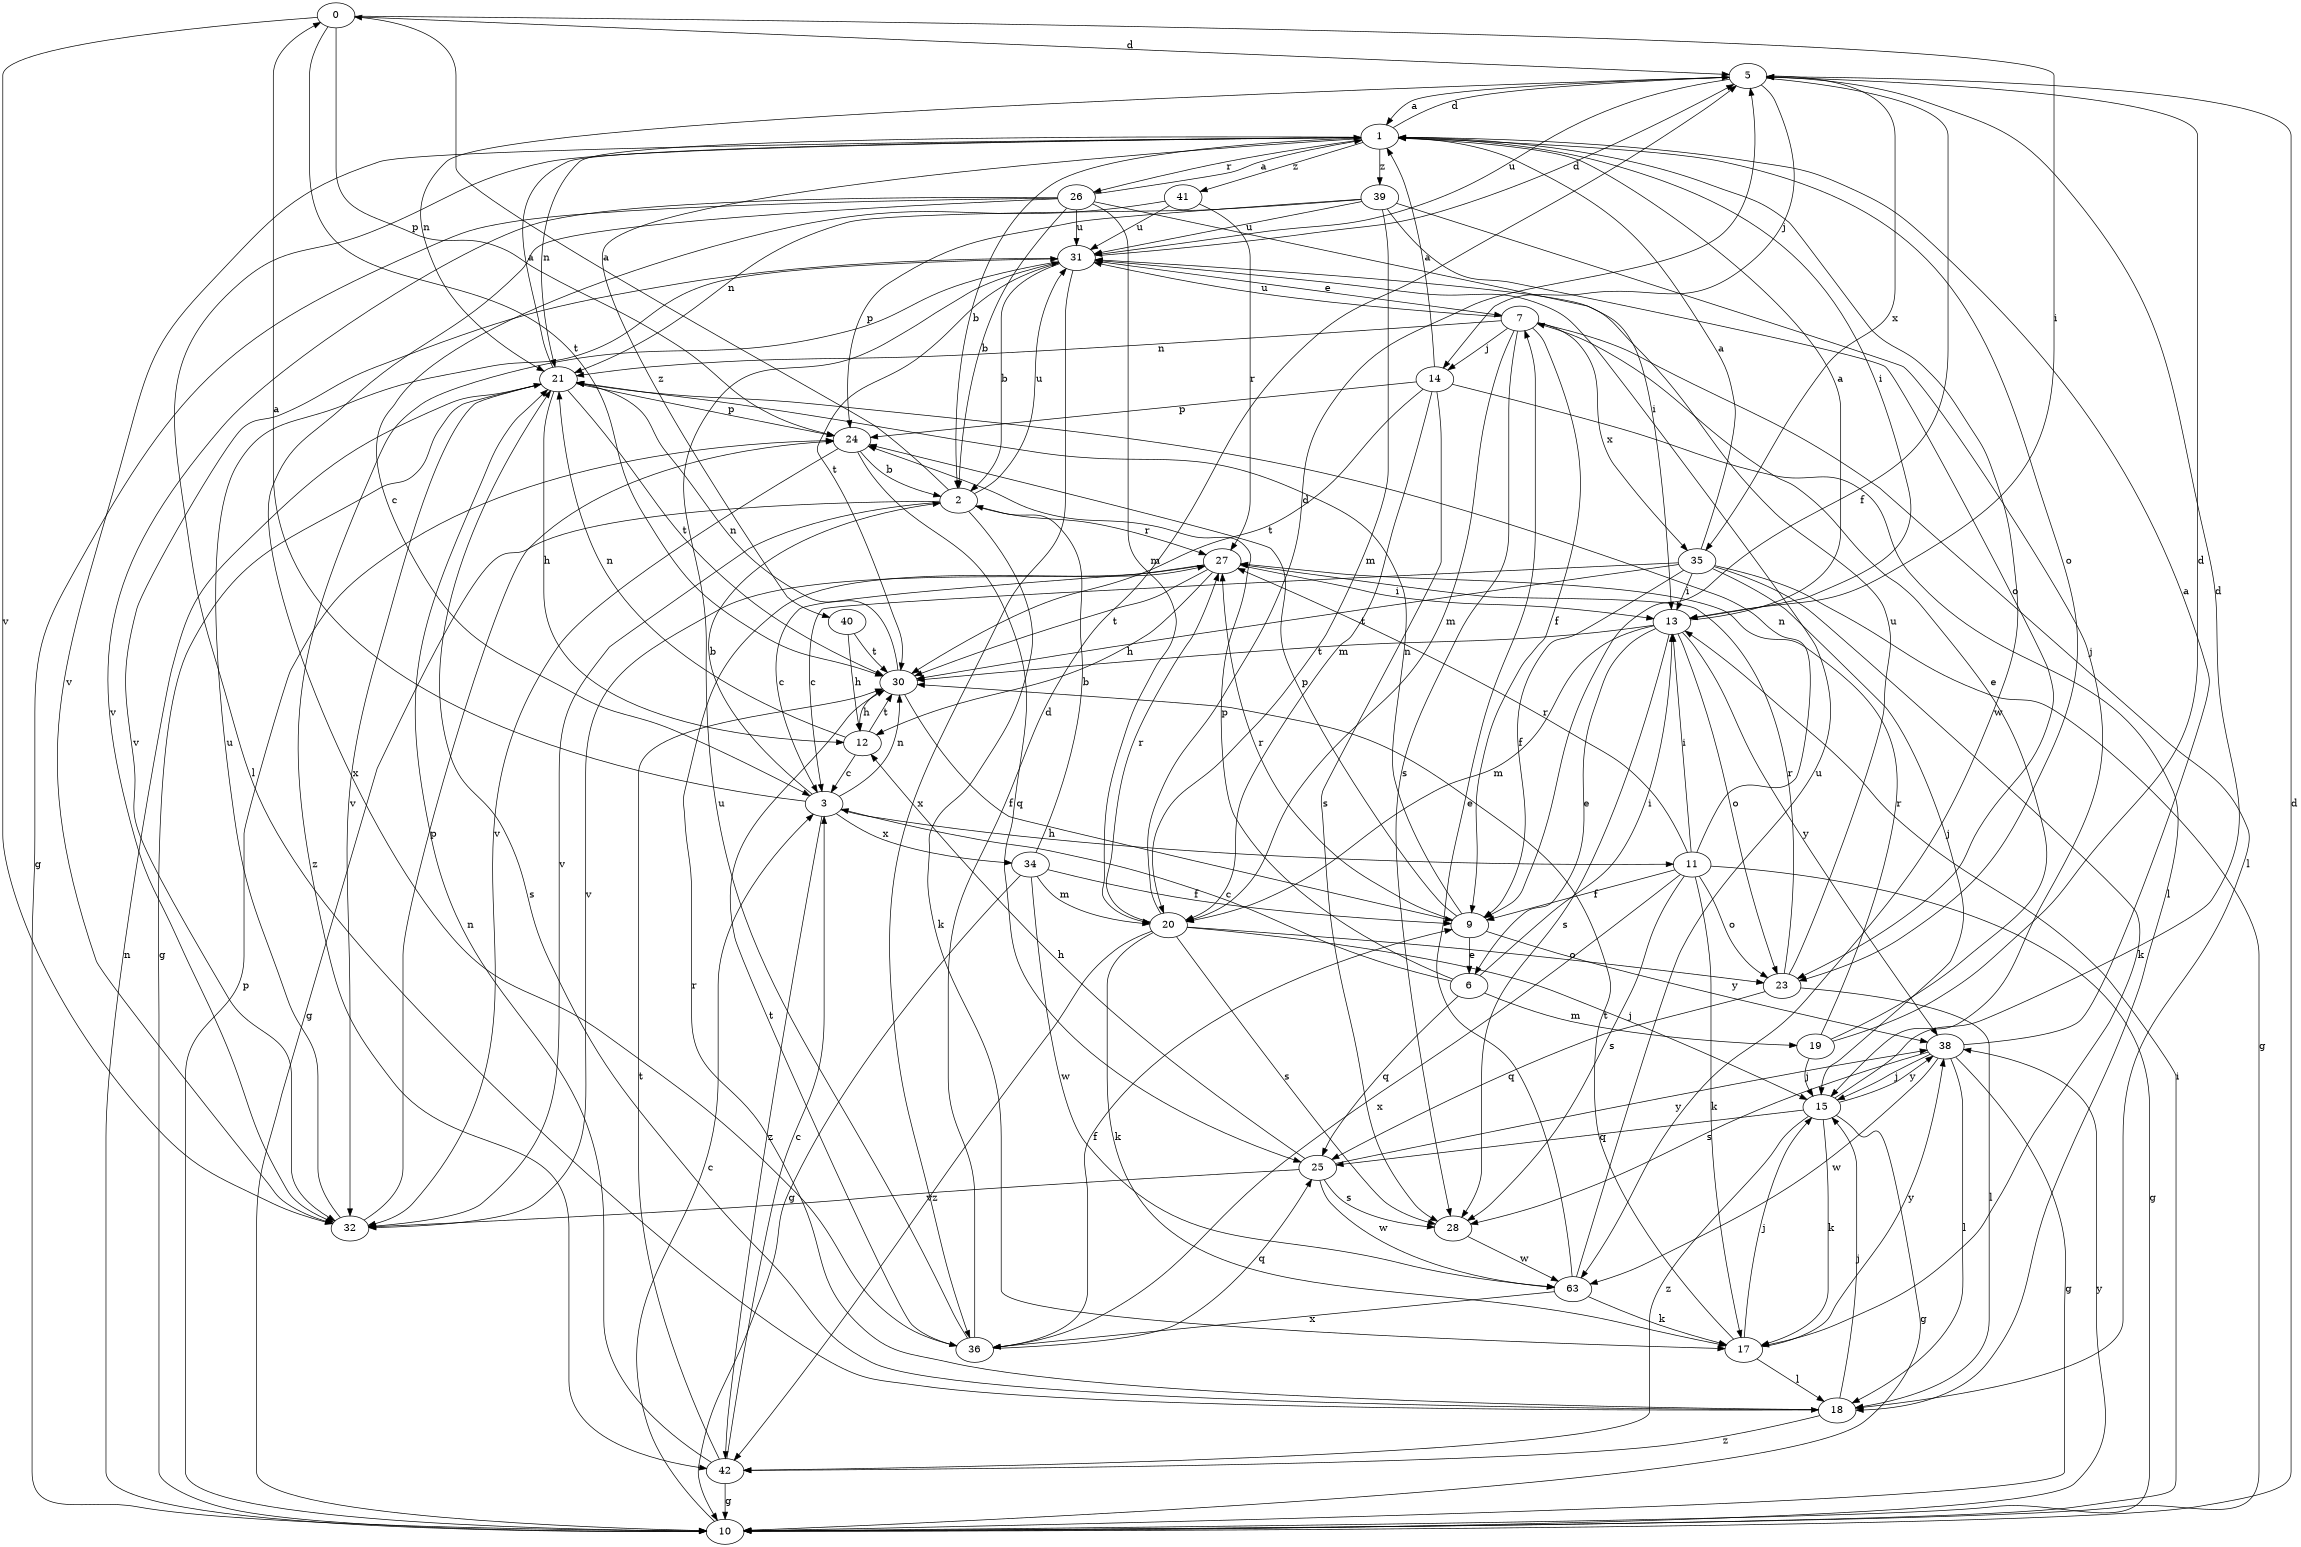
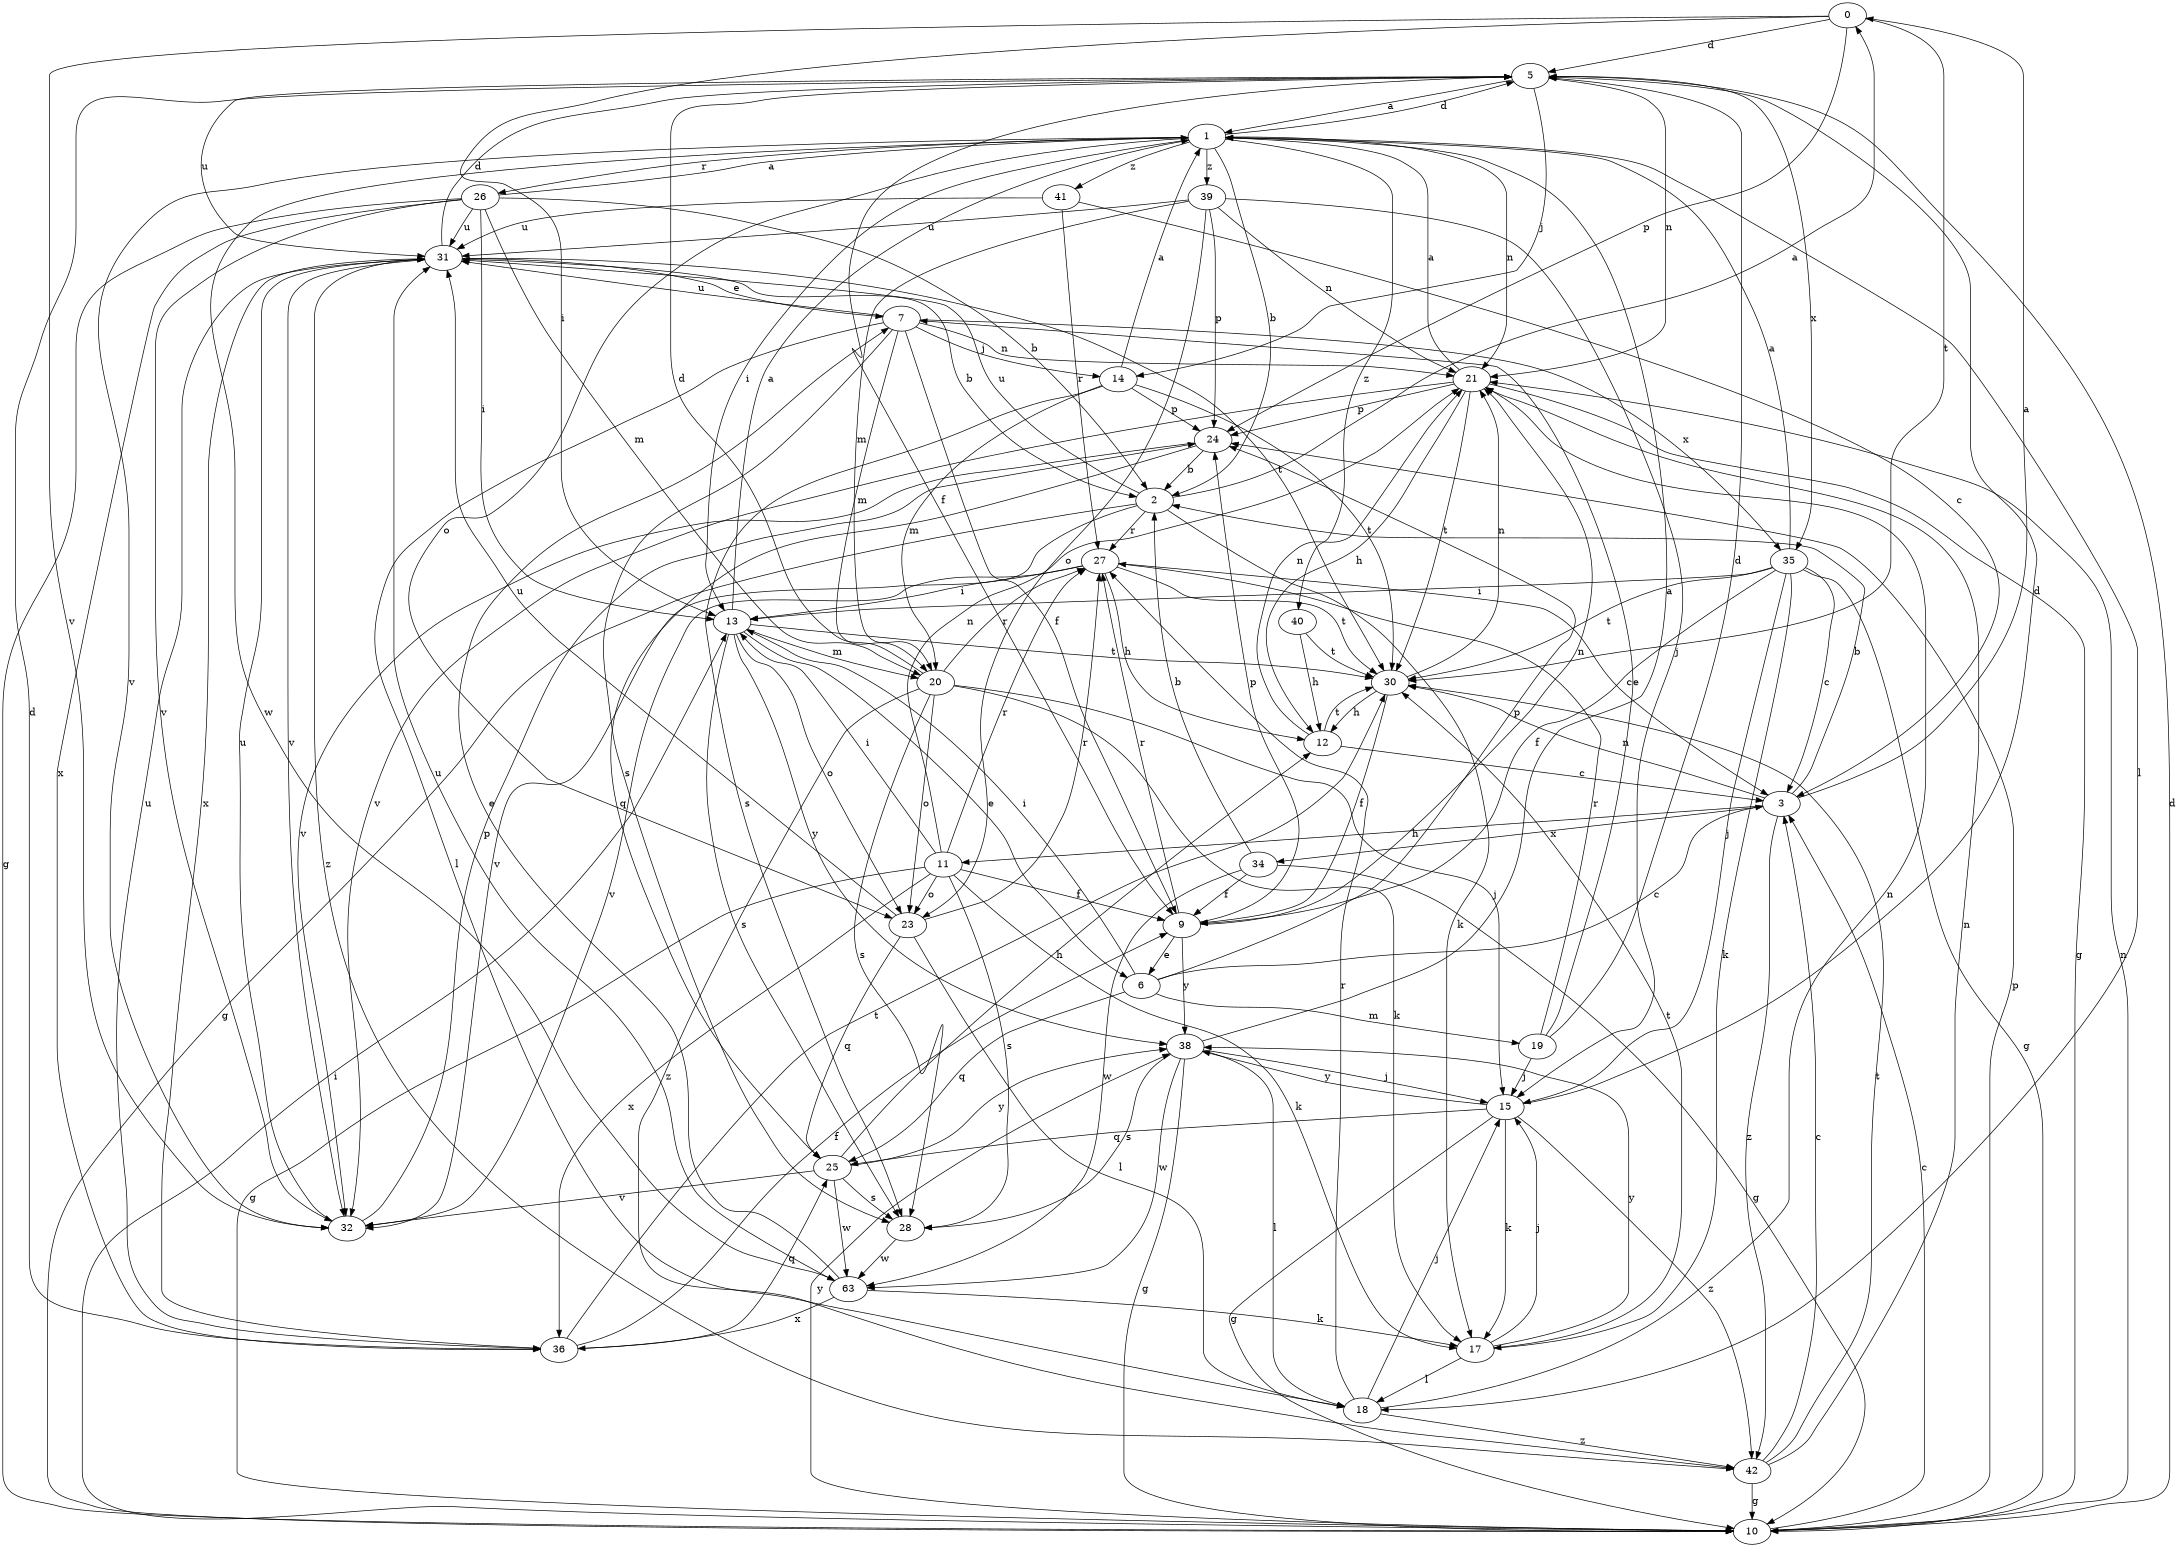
  strict digraph {
    0
    5
    13
    24
    30
    32
    1
    21
    31
    9
    14
    35
    n13 [label=23]
    6
    20
    28
    38
    2
    25
    12
    18
    26
    n23 [label=63]
    39
    40
    41
    10
    17
    27
    42
    15
    36
    7
    3
    11
    34
    19
    0 -> 5 [label=d]
    0 -> 13 [label=i]
    0 -> 24 [label=p]
    0 -> 30 [label=t]
    0 -> 32 [label=v]
    5 -> 1 [label=a]
    5 -> 21 [label=n]
    5 -> 31 [label=u]
    5 -> 9 [label=f]
    5 -> 14 [label=j]
    5 -> 35 [label=x]
    13 -> 30 [label=t]
    13 -> 1 [label=a]
    13 -> n13 [label=o]
    13 -> 6 [label=e]
    13 -> 20 [label=m]
    13 -> 28 [label=s]
    13 -> 38 [label=y]
    24 -> 32 [label=v]
    24 -> 2 [label=b]
    24 -> 25 [label=q]
    30 -> 21 [label=n]
    30 -> 9 [label=f]
    30 -> 12 [label=h]
    32 -> 24 [label=p]
    32 -> 31 [label=u]
    1 -> 5 [label=d]
    1 -> 13 [label=i]
    1 -> 32 [label=v]
    1 -> 21 [label=n]
    1 -> n13 [label=o]
    1 -> 2 [label=b]
    1 -> 18 [label=l]
    1 -> 26 [label=r]
    1 -> n23 [label=w]
    1 -> 39 [label=z]
    1 -> 40 [label=z]
    1 -> 41 [label=z]
    21 -> 24 [label=p]
    21 -> 30 [label=t]
    21 -> 32 [label=v]
    21 -> 1 [label=a]
    21 -> 12 [label=h]
    21 -> 10 [label=g]
    31 -> 5 [label=d]
    31 -> 30 [label=t]
    31 -> 32 [label=v]
    31 -> 2 [label=b]
    31 -> 42 [label=z]
    31 -> 36 [label=x]
    31 -> 7 [label=e]
    9 -> 24 [label=p]
    9 -> 21 [label=n]
    9 -> 6 [label=e]
    9 -> 38 [label=y]
    9 -> 27 [label=r]
    14 -> 24 [label=p]
    14 -> 30 [label=t]
    14 -> 1 [label=a]
    14 -> 20 [label=m]
    14 -> 28 [label=s]
-   14 -> 18 [label=l]
    35 -> 13 [label=i]
    35 -> 30 [label=t]
    35 -> 1 [label=a]
    35 -> 9 [label=f]
    35 -> 10 [label=g]
    35 -> 17 [label=k]
    35 -> 15 [label=j]
    35 -> 3 [label=c]
    n13 -> 31 [label=u]
    n13 -> 25 [label=q]
    n13 -> 18 [label=l]
    n13 -> 27 [label=r]
    6 -> 13 [label=i]
    6 -> 24 [label=p]
    6 -> 25 [label=q]
    6 -> 3 [label=c]
    6 -> 19 [label=m]
    20 -> 5 [label=d]
    20 -> n13 [label=o]
    20 -> 28 [label=s]
    20 -> 17 [label=k]
    20 -> 27 [label=r]
    20 -> 42 [label=z]
    20 -> 15 [label=j]
    28 -> n23 [label=w]
    38 -> 1 [label=a]
    38 -> 28 [label=s]
    38 -> 18 [label=l]
    38 -> n23 [label=w]
    38 -> 10 [label=g]
    38 -> 15 [label=j]
    2 -> 0 [label=a]
    2 -> 32 [label=v]
    2 -> 31 [label=u]
    2 -> 10 [label=g]
    2 -> 17 [label=k]
    2 -> 27 [label=r]
    25 -> 32 [label=v]
    25 -> 28 [label=s]
    25 -> 38 [label=y]
    25 -> 12 [label=h]
    25 -> n23 [label=w]
    12 -> 30 [label=t]
    12 -> 21 [label=n]
    12 -> 3 [label=c]
-   18 -> 21 [label=s]
+   18 -> 21 [label=n]
    18 -> 27 [label=r]
    18 -> 42 [label=z]
    18 -> 15 [label=j]
    26 -> 13 [label=i]
    26 -> 32 [label=v]
    26 -> 1 [label=a]
    26 -> 31 [label=u]
    26 -> 20 [label=m]
    26 -> 2 [label=b]
    26 -> 10 [label=g]
    26 -> 36 [label=x]
    n23 -> 31 [label=u]
    n23 -> 17 [label=k]
    n23 -> 36 [label=x]
    n23 -> 7 [label=e]
    39 -> 24 [label=p]
    39 -> 21 [label=n]
    39 -> 31 [label=u]
    39 -> n13 [label=o]
    39 -> 20 [label=m]
    39 -> 15 [label=j]
    40 -> 30 [label=t]
    40 -> 12 [label=h]
    41 -> 31 [label=u]
    41 -> 27 [label=r]
    41 -> 3 [label=c]
    10 -> 5 [label=d]
    10 -> 13 [label=i]
    10 -> 24 [label=p]
    10 -> 21 [label=n]
    10 -> 38 [label=y]
    10 -> 3 [label=c]
    17 -> 30 [label=t]
    17 -> 38 [label=y]
    17 -> 18 [label=l]
    17 -> 15 [label=j]
    27 -> 13 [label=i]
    27 -> 30 [label=t]
    27 -> 32 [label=v]
    27 -> 12 [label=h]
    27 -> 3 [label=c]
    42 -> 30 [label=t]
    42 -> 21 [label=n]
    42 -> 10 [label=g]
    42 -> 3 [label=c]
    15 -> 5 [label=d]
    15 -> 38 [label=y]
    15 -> 25 [label=q]
    15 -> 10 [label=g]
    15 -> 17 [label=k]
    15 -> 42 [label=z]
    36 -> 5 [label=d]
    36 -> 30 [label=t]
    36 -> 31 [label=u]
    36 -> 9 [label=f]
    36 -> 25 [label=q]
    7 -> 21 [label=n]
    7 -> 31 [label=u]
    7 -> 9 [label=f]
    7 -> 14 [label=j]
    7 -> 35 [label=x]
    7 -> 20 [label=m]
    7 -> 28 [label=s]
    7 -> 18 [label=l]
    3 -> 0 [label=a]
    3 -> 30 [label=n]
    3 -> 2 [label=b]
    3 -> 42 [label=z]
    3 -> 11 [label=h]
    3 -> 34 [label=x]
    11 -> 13 [label=i]
    11 -> 21 [label=n]
    11 -> 9 [label=f]
    11 -> n13 [label=o]
    11 -> 28 [label=s]
    11 -> 10 [label=g]
    11 -> 17 [label=k]
    11 -> 27 [label=r]
    11 -> 36 [label=x]
    34 -> 9 [label=f]
-   34 -> 20 [label=m]
    34 -> 2 [label=b]
    34 -> n23 [label=w]
    34 -> 10 [label=g]
    19 -> 5 [label=d]
    19 -> 27 [label=r]
    19 -> 15 [label=j]
    19 -> 7 [label=e]
  }
